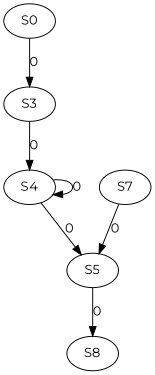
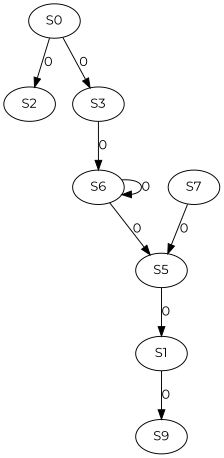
  strict digraph {
    fontname=Montserrat
    node [fontname=Montserrat]
    edge [fontname=Montserrat]
    n1 [label=S0]
+   S2
    S3
-   S4
+   S4 [label=S6]
    S5
-   S8
+   S8 [label=S1]
    S7
+   S9
+   n1 -> S2 [label=0]
    n1 -> S3 [label=0]
    S3 -> S4 [label=0]
    S4 -> S4 [label=0]
    S4 -> S5 [label=0]
    S5 -> S8 [label=0]
+   S8 -> S9 [label=0]
    S7 -> S5 [label=0]
  }
